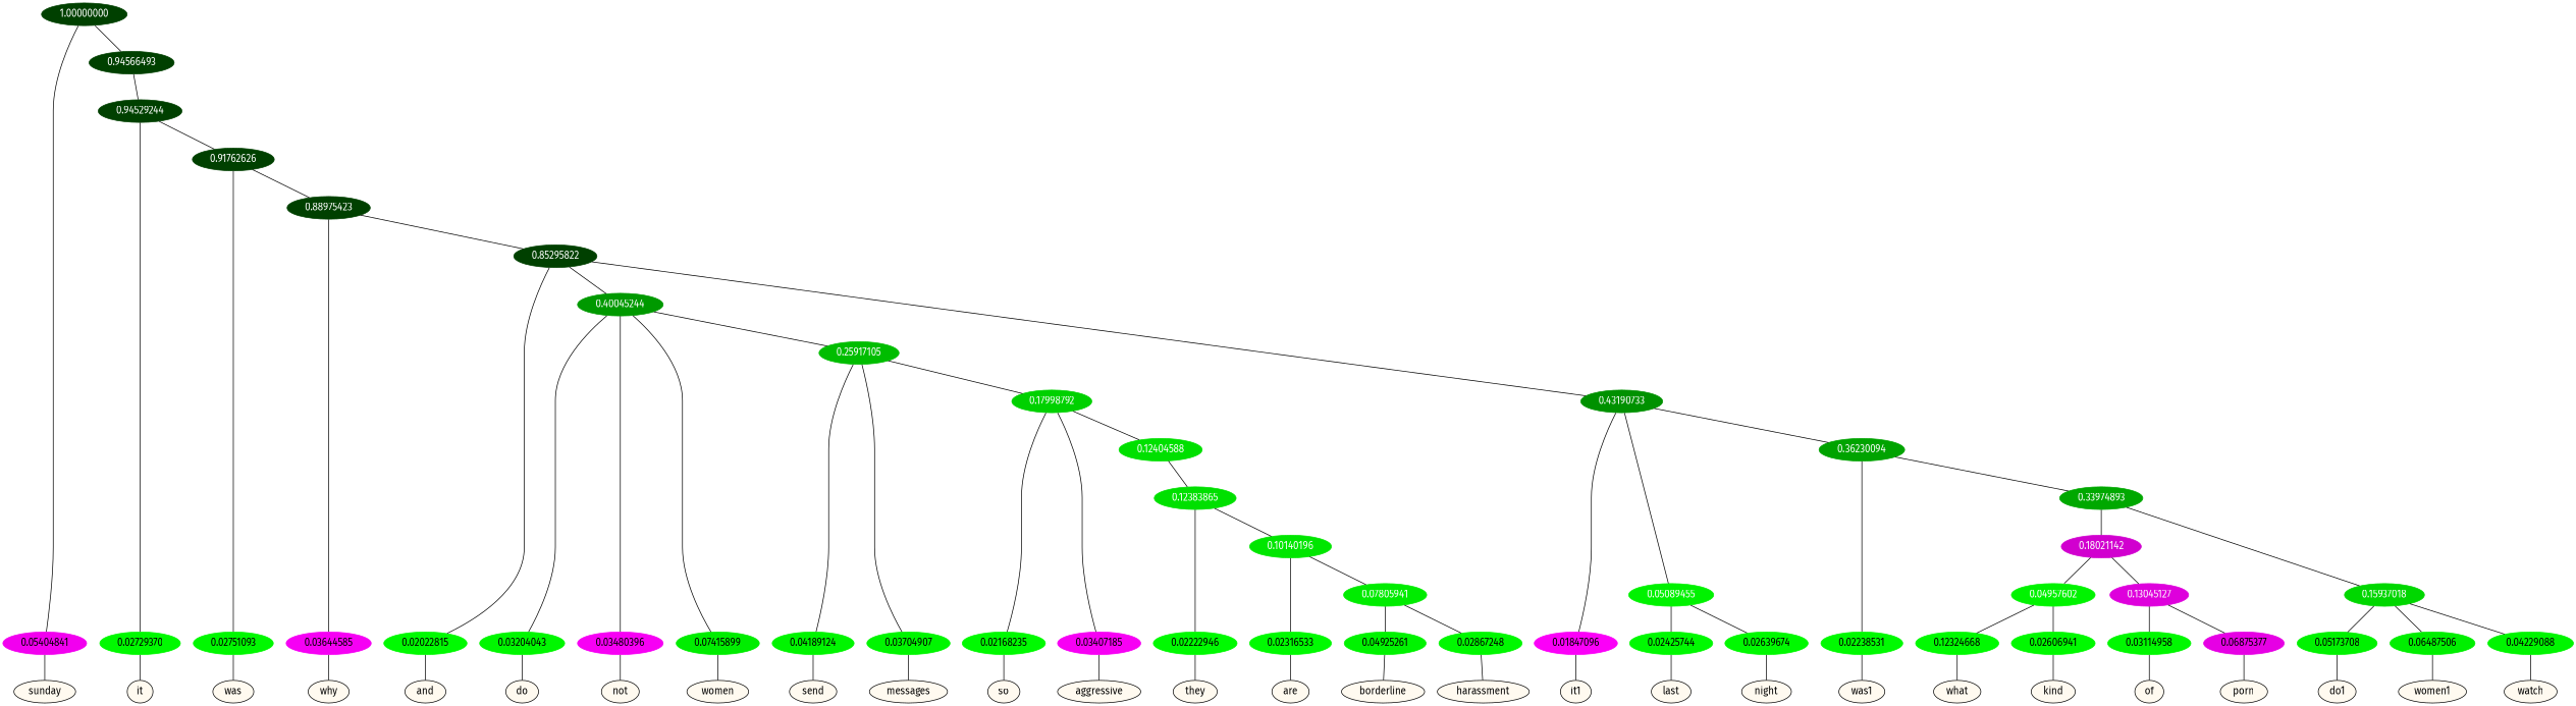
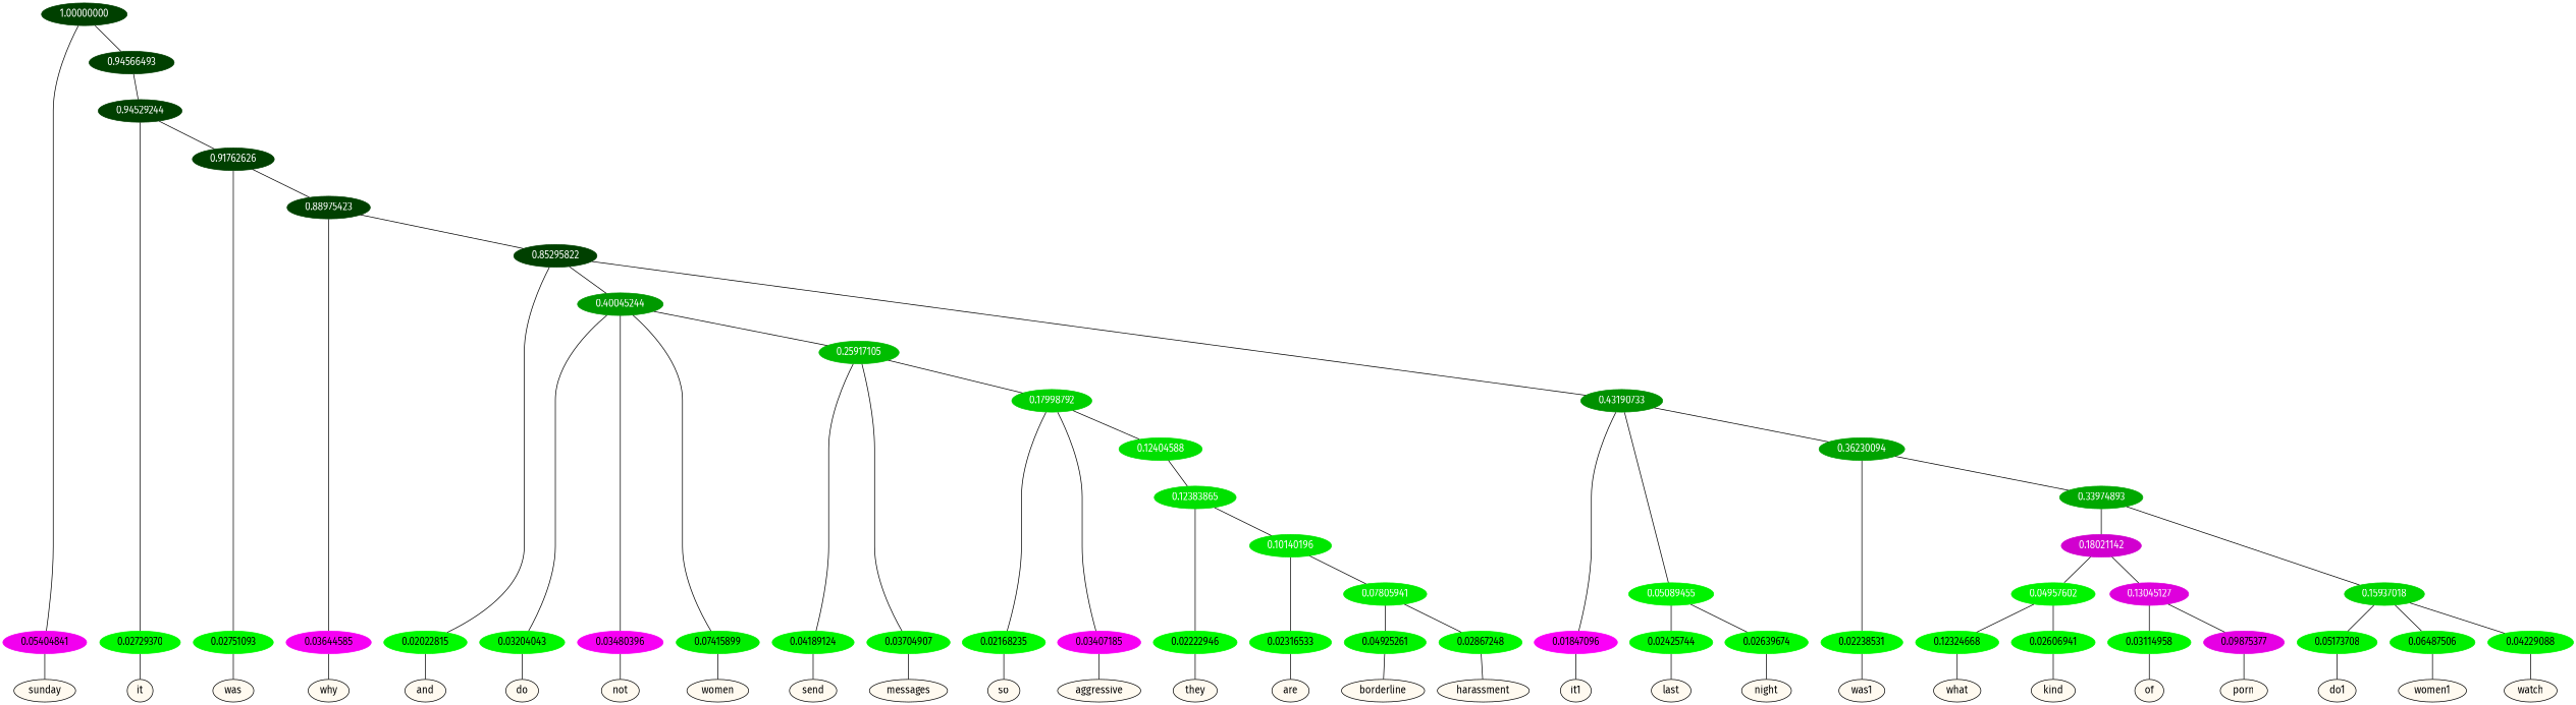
  graph {
    fontname="Fira Sans"
    node [color=black fontname="Fira Sans" format=png nodesep=0.001 ordering=out overlap_scaling=0.01 ranksep=0.001 style=filled]
    edge [fontname="Fira Sans"]
    n1 [fillcolor=floralwhite height=0.15 label=sunday style="filled,solid" width=0.15]
    n2 [fillcolor=floralwhite height=0.15 label=it style="filled,solid" width=0.15]
    n3 [fillcolor=floralwhite height=0.15 label=was style="filled,solid" width=0.15]
    n4 [fillcolor=floralwhite height=0.15 label=why style="filled,solid" width=0.15]
    n5 [fillcolor=floralwhite height=0.15 label=do style="filled,solid" width=0.15]
    n6 [fillcolor=floralwhite height=0.15 label=not style="filled,solid" width=0.15]
    n7 [fillcolor=floralwhite height=0.15 label=women style="filled,solid" width=0.15]
    n8 [fillcolor=floralwhite height=0.15 label=send style="filled,solid" width=0.15]
    n9 [fillcolor=floralwhite height=0.15 label=messages style="filled,solid" width=0.15]
    n10 [fillcolor=floralwhite height=0.15 label=so style="filled,solid" width=0.15]
    n11 [fillcolor=floralwhite height=0.15 label=aggressive style="filled,solid" width=0.15]
    n12 [fillcolor=floralwhite height=0.15 label=they style="filled,solid" width=0.15]
    n13 [fillcolor=floralwhite height=0.15 label=are style="filled,solid" width=0.15]
    n14 [fillcolor=floralwhite height=0.15 label=borderline style="filled,solid" width=0.15]
    n15 [fillcolor=floralwhite height=0.15 label=harassment style="filled,solid" width=0.15]
    n16 [fillcolor=floralwhite height=0.15 label=and style="filled,solid" width=0.15]
    n17 [fillcolor=floralwhite height=0.15 label=last style="filled,solid" width=0.15]
    n18 [fillcolor=floralwhite height=0.15 label=night style="filled,solid" width=0.15]
    n19 [fillcolor=floralwhite height=0.15 label=it1 style="filled,solid" width=0.15]
    n20 [fillcolor=floralwhite height=0.15 label=was1 style="filled,solid" width=0.15]
    n21 [fillcolor=floralwhite height=0.15 label=what style="filled,solid" width=0.15]
    n22 [fillcolor=floralwhite height=0.15 label=kind style="filled,solid" width=0.15]
    n23 [fillcolor=floralwhite height=0.15 label=of style="filled,solid" width=0.15]
    n24 [fillcolor=floralwhite height=0.15 label=porn style="filled,solid" width=0.15]
    n25 [fillcolor=floralwhite height=0.15 label=do1 style="filled,solid" width=0.15]
    n26 [fillcolor=floralwhite height=0.15 label=women1 style="filled,solid" width=0.15]
    n27 [fillcolor=floralwhite height=0.15 label=watch style="filled,solid" width=0.15]
    n28 [color="0.835 1.000 0.946" fontcolor=black height=0.15 label=0.05404841 width=0.15]
    n29 [color="0.334 1.000 0.973" fontcolor=black height=0.15 label=0.02729370 width=0.15]
    n30 [color="0.334 1.000 0.972" fontcolor=black height=0.15 label=0.02751093 width=0.15]
    n31 [color="0.835 1.000 0.964" fontcolor=black height=0.15 label=0.03644585 width=0.15]
    n32 [color="0.334 1.000 0.968" fontcolor=black height=0.15 label=0.03204043 width=0.15]
    n33 [color="0.835 1.000 0.965" fontcolor=black height=0.15 label=0.03480396 width=0.15]
    n34 [color="0.334 1.000 0.926" fontcolor=black height=0.15 label=0.07415899 width=0.15]
    n35 [color="0.334 1.000 0.958" fontcolor=black height=0.15 label=0.04189124 width=0.15]
    n36 [color="0.334 1.000 0.963" fontcolor=black height=0.15 label=0.03704907 width=0.15]
    n37 [color="0.334 1.000 0.978" fontcolor=black height=0.15 label=0.02168235 width=0.15]
    n38 [color="0.835 1.000 0.966" fontcolor=black height=0.15 label=0.03407185 width=0.15]
    n39 [color="0.334 1.000 0.978" fontcolor=black height=0.15 label=0.02222946 width=0.15]
    n40 [color="0.334 1.000 0.977" fontcolor=black height=0.15 label=0.02316533 width=0.15]
    n41 [color="0.334 1.000 0.951" fontcolor=black height=0.15 label=0.04925261 width=0.15]
    n42 [color="0.334 1.000 0.971" fontcolor=black height=0.15 label=0.02867248 width=0.15]
    n43 [color="0.334 1.000 0.980" fontcolor=black height=0.15 label=0.02022815 width=0.15]
    n44 [color="0.334 1.000 0.976" fontcolor=black height=0.15 label=0.02425744 width=0.15]
    n45 [color="0.334 1.000 0.974" fontcolor=black height=0.15 label=0.02639674 width=0.15]
    n46 [color="0.835 1.000 0.982" fontcolor=black height=0.15 label=0.01847096 width=0.15]
    n47 [color="0.334 1.000 0.978" fontcolor=black height=0.15 label=0.02238531 width=0.15]
    n48 [color="0.334 1.000 0.977" fontcolor=black height=0.15 label=0.12324668 width=0.15]
    n49 [color="0.334 1.000 0.974" fontcolor=black height=0.15 label=0.02606941 width=0.15]
    n50 [color="0.334 1.000 0.969" fontcolor=black height=0.15 label=0.03114958 width=0.15]
-   n51 [color="0.835 1.000 0.901" fontcolor=black height=0.15 label=0.06875377 width=0.15]
+   n51 [color="0.835 1.000 0.901" fontcolor=black height=0.15 label=0.09875377 width=0.15]
    n52 [color="0.334 1.000 0.948" fontcolor=black height=0.15 label=0.05173708 width=0.15]
    n53 [color="0.334 1.000 0.935" fontcolor=black height=0.15 label=0.06487506 width=0.15]
    n54 [color="0.334 1.000 0.958" fontcolor=black height=0.15 label=0.04229088 width=0.15]
    n55 [color="0.334 1.000 0.250" fontcolor=grey99 height=0.15 label=1.00000000 width=0.15]
    n56 [color="0.334 1.000 0.250" fontcolor=grey99 height=0.15 label=0.94566493 width=0.15]
    n57 [color="0.334 1.000 0.250" fontcolor=grey99 height=0.15 label=0.94529244 width=0.15]
    n58 [color="0.334 1.000 0.250" fontcolor=grey99 height=0.15 label=0.91762626 width=0.15]
    n59 [color="0.334 1.000 0.250" fontcolor=grey99 height=0.15 label=0.88975423 width=0.15]
    n60 [color="0.334 1.000 0.250" fontcolor=grey99 height=0.15 label=0.85295822 width=0.15]
    n61 [color="0.334 1.000 0.600" fontcolor=grey99 height=0.15 label=0.40045244 width=0.15]
    n62 [color="0.334 1.000 0.568" fontcolor=grey99 height=0.15 label=0.43190733 width=0.15]
    n63 [color="0.334 1.000 0.741" fontcolor=grey99 height=0.15 label=0.25917105 width=0.15]
    n64 [color="0.334 1.000 0.949" fontcolor=grey99 height=0.15 label=0.05089455 width=0.15]
    n65 [color="0.334 1.000 0.638" fontcolor=grey99 height=0.15 label=0.36230094 width=0.15]
    n66 [color="0.334 1.000 0.820" fontcolor=grey99 height=0.15 label=0.17998792 width=0.15]
    n67 [color="0.334 1.000 0.660" fontcolor=grey99 height=0.15 label=0.33974893 width=0.15]
    n68 [color="0.334 1.000 0.876" fontcolor=grey99 height=0.15 label=0.12404588 width=0.15]
    n69 [color="0.835 1.000 0.820" fontcolor=grey99 height=0.15 label=0.18021142 width=0.15]
    n70 [color="0.334 1.000 0.841" fontcolor=grey99 height=0.15 label=0.15937018 width=0.15]
    n71 [color="0.334 1.000 0.876" fontcolor=grey99 height=0.15 label=0.12383865 width=0.15]
    n72 [color="0.334 1.000 0.950" fontcolor=grey99 height=0.15 label=0.04957602 width=0.15]
    n73 [color="0.835 1.000 0.870" fontcolor=grey99 height=0.15 label=0.13045127 width=0.15]
    n74 [color="0.334 1.000 0.899" fontcolor=grey99 height=0.15 label=0.10140196 width=0.15]
    n75 [color="0.334 1.000 0.922" fontcolor=grey99 height=0.15 label=0.07805941 width=0.15]
    subgraph sub_1 {
      rank=same
      n1
      n2
      n3
      n4
      n5
      n6
      n7
      n8
      n9
      n10
      n11
      n12
      n13
      n14
      n15
      n16
      n17
      n18
      n19
      n20
      n21
      n22
      n23
      n24
      n25
      n26
      n27
    }
    subgraph sub_2 {
      rank=same
      n28
      n29
      n30
      n31
      n32
      n33
      n34
      n35
      n36
      n37
      n38
      n39
      n40
      n41
      n42
      n43
      n44
      n45
      n46
      n47
      n48
      n49
      n50
      n51
      n52
      n53
      n54
    }
    n28 -- n1
    n29 -- n2
    n30 -- n3
    n31 -- n4
    n32 -- n5
    n33 -- n6
    n34 -- n7
    n35 -- n8
    n36 -- n9
    n37 -- n10
    n38 -- n11
    n39 -- n12
    n40 -- n13
    n41 -- n14
    n42 -- n15
    n43 -- n16
    n44 -- n17
    n45 -- n18
    n46 -- n19
    n47 -- n20
    n48 -- n21
    n49 -- n22
    n50 -- n23
    n51 -- n24
    n52 -- n25
    n53 -- n26
    n54 -- n27
    n55 -- n28
    n55 -- n56
    n56 -- n57
    n57 -- n29
    n57 -- n58
    n58 -- n30
    n58 -- n59
    n59 -- n31
    n59 -- n60
    n60 -- n43
    n60 -- n61
    n60 -- n62
    n61 -- n32
    n61 -- n33
    n61 -- n34
    n61 -- n63
    n62 -- n46
    n62 -- n64
    n62 -- n65
    n63 -- n35
    n63 -- n36
    n63 -- n66
    n64 -- n44
    n64 -- n45
    n65 -- n47
    n65 -- n67
    n66 -- n37
    n66 -- n38
    n66 -- n68
    n67 -- n69
    n67 -- n70
    n68 -- n71
    n69 -- n72
    n69 -- n73
    n70 -- n52
    n70 -- n53
    n70 -- n54
    n71 -- n39
    n71 -- n74
    n72 -- n48
    n72 -- n49
    n73 -- n50
    n73 -- n51
    n74 -- n40
    n74 -- n75
    n75 -- n41
    n75 -- n42
  }
